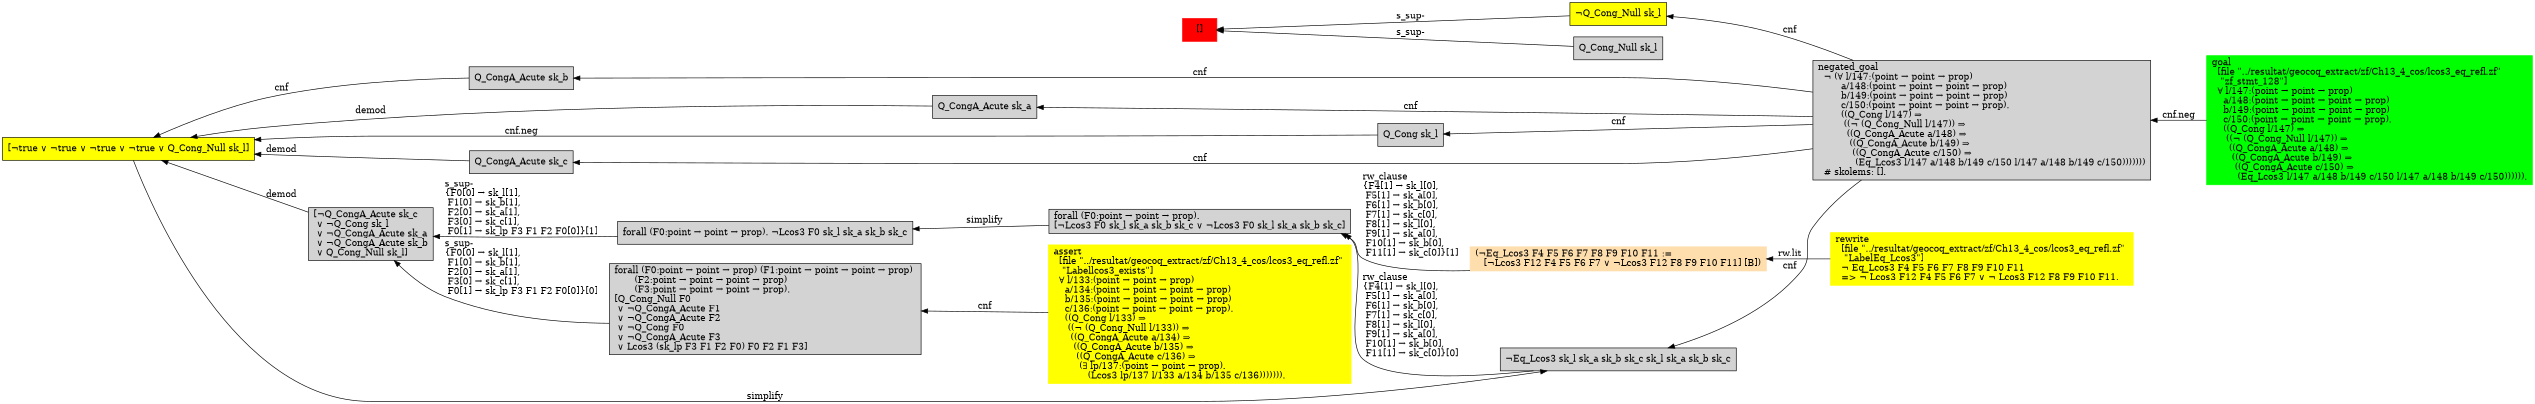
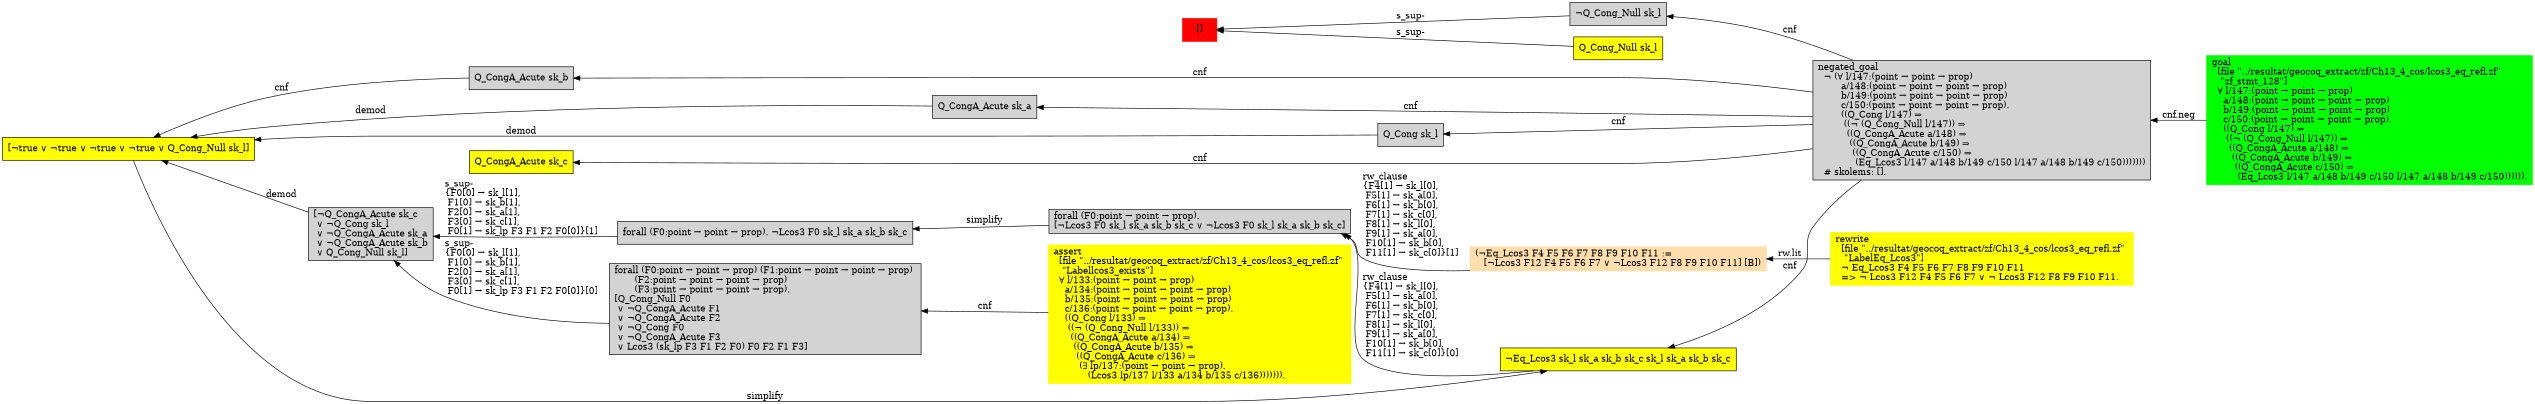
  digraph {
    rankdir=LR
    node [shape=box style=filled]
    edge [dir=back]
    n1 [color=red label="[]"]
-   n2 [label="¬Q_Cong_Null sk_l\l" fillcolor=yellow]
-   n3 [label="Q_Cong_Null sk_l\l"]
+   n2 [label="¬Q_Cong_Null sk_l\l"]
+   n3 [label="Q_Cong_Null sk_l\l" fillcolor=yellow]
    n4 [label="negated_goal\l  ¬ (∀ l/147:(point → point → prop) \l        a/148:(point → point → point → prop) \l        b/149:(point → point → point → prop) \l        c/150:(point → point → point → prop).\l        ((Q_Cong l/147) ⇒\l         ((¬ (Q_Cong_Null l/147)) ⇒\l          ((Q_CongA_Acute a/148) ⇒\l           ((Q_CongA_Acute b/149) ⇒\l            ((Q_CongA_Acute c/150) ⇒\l             (Eq_Lcos3 l/147 a/148 b/149 c/150 l/147 a/148 b/149 c/150)))))))\l  # skolems: [].\l"]
    n5 [color=green label="goal\l  [file \"../resultat/geocoq_extract/zf/Ch13_4_cos/lcos3_eq_refl.zf\" \l   \"zf_stmt_128\"]\l  ∀ l/147:(point → point → prop) \l    a/148:(point → point → point → prop) \l    b/149:(point → point → point → prop) \l    c/150:(point → point → point → prop).\l    ((Q_Cong l/147) ⇒\l     ((¬ (Q_Cong_Null l/147)) ⇒\l      ((Q_CongA_Acute a/148) ⇒\l       ((Q_CongA_Acute b/149) ⇒\l        ((Q_CongA_Acute c/150) ⇒\l         (Eq_Lcos3 l/147 a/148 b/149 c/150 l/147 a/148 b/149 c/150)))))).\l"]
    n6 [fillcolor=yellow label="[¬true ∨ ¬true ∨ ¬true ∨ ¬true ∨ Q_Cong_Null sk_l]\l"]
    n7 [label="Q_CongA_Acute sk_b\l"]
    n8 [label="Q_CongA_Acute sk_a\l"]
    n9 [label="Q_Cong sk_l\l"]
-   n10 [label="Q_CongA_Acute sk_c\l"]
+   n10 [label="Q_CongA_Acute sk_c\l" fillcolor=yellow]
    n11 [label="[¬Q_CongA_Acute sk_c\l ∨ ¬Q_Cong sk_l\l ∨ ¬Q_CongA_Acute sk_a\l ∨ ¬Q_CongA_Acute sk_b\l ∨ Q_Cong_Null sk_l]\l"]
    n12 [label="forall (F0:point → point → prop). ¬Lcos3 F0 sk_l sk_a sk_b sk_c\l"]
    n13 [label="forall (F0:point → point → prop) (F1:point → point → point → prop) \l       (F2:point → point → point → prop) \l       (F3:point → point → point → prop).\l[Q_Cong_Null F0\l ∨ ¬Q_CongA_Acute F1\l ∨ ¬Q_CongA_Acute F2\l ∨ ¬Q_Cong F0\l ∨ ¬Q_CongA_Acute F3\l ∨ Lcos3 (sk_lp F3 F1 F2 F0) F0 F2 F1 F3]\l"]
    n14 [label="forall (F0:point → point → prop).\l[¬Lcos3 F0 sk_l sk_a sk_b sk_c ∨ ¬Lcos3 F0 sk_l sk_a sk_b sk_c]\l"]
    n15 [color=yellow label="assert\l  [file \"../resultat/geocoq_extract/zf/Ch13_4_cos/lcos3_eq_refl.zf\" \l   \"Labellcos3_exists\"]\l  ∀ l/133:(point → point → prop) \l    a/134:(point → point → point → prop) \l    b/135:(point → point → point → prop) \l    c/136:(point → point → point → prop).\l    ((Q_Cong l/133) ⇒\l     ((¬ (Q_Cong_Null l/133)) ⇒\l      ((Q_CongA_Acute a/134) ⇒\l       ((Q_CongA_Acute b/135) ⇒\l        ((Q_CongA_Acute c/136) ⇒\l         (∃ lp/137:(point → point → prop).\l            (Lcos3 lp/137 l/133 a/134 b/135 c/136))))))).\l"]
    n16 [color=navajowhite label="(¬Eq_Lcos3 F4 F5 F6 F7 F8 F9 F10 F11 :=\l   [¬Lcos3 F12 F4 F5 F6 F7 ∨ ¬Lcos3 F12 F8 F9 F10 F11] [B])\l"]
-   n17 [label="¬Eq_Lcos3 sk_l sk_a sk_b sk_c sk_l sk_a sk_b sk_c\l"]
+   n17 [label="¬Eq_Lcos3 sk_l sk_a sk_b sk_c sk_l sk_a sk_b sk_c\l" fillcolor=yellow]
    n18 [color=yellow label="rewrite\l  [file \"../resultat/geocoq_extract/zf/Ch13_4_cos/lcos3_eq_refl.zf\" \l   \"LabelEq_Lcos3\"]\l  ¬ Eq_Lcos3 F4 F5 F6 F7 F8 F9 F10 F11\l  =\> ¬ Lcos3 F12 F4 F5 F6 F7 ∨ ¬ Lcos3 F12 F8 F9 F10 F11.\l"]
    n1 -> n2 [label="s_sup-\l"]
    n1 -> n3 [label="s_sup-\l"]
    n2 -> n4 [label=cnf]
    n4 -> n5 [label="cnf.neg"]
    n6 -> n7 [label=cnf]
    n6 -> n8 [label=demod]
-   n6 -> n9 [label="cnf.neg"]
-   n6 -> n10 [label=demod]
+   n6 -> n9 [label=demod]
    n6 -> n11 [label=demod]
    n7 -> n4 [label=cnf]
    n8 -> n4 [label=cnf]
    n9 -> n4 [label=cnf]
    n10 -> n4 [label=cnf]
    n11 -> n12 [label="s_sup-\l\{F0[0] → sk_l[1], \l F1[0] → sk_b[1], \l F2[0] → sk_a[1], \l F3[0] → sk_c[1], \l F0[1] → sk_lp F3 F1 F2 F0[0]\}[1]\l"]
    n11 -> n13 [label="s_sup-\l\{F0[0] → sk_l[1], \l F1[0] → sk_b[1], \l F2[0] → sk_a[1], \l F3[0] → sk_c[1], \l F0[1] → sk_lp F3 F1 F2 F0[0]\}[0]\l"]
    n12 -> n14 [label=simplify]
    n13 -> n15 [label=cnf]
    n14 -> n16 [label="rw_clause\l\{F4[1] → sk_l[0], \l F5[1] → sk_a[0], \l F6[1] → sk_b[0], \l F7[1] → sk_c[0], \l F8[1] → sk_l[0], \l F9[1] → sk_a[0], \l F10[1] → sk_b[0], \l F11[1] → sk_c[0]\}[1]\l"]
    n14 -> n17 [label="rw_clause\l\{F4[1] → sk_l[0], \l F5[1] → sk_a[0], \l F6[1] → sk_b[0], \l F7[1] → sk_c[0], \l F8[1] → sk_l[0], \l F9[1] → sk_a[0], \l F10[1] → sk_b[0], \l F11[1] → sk_c[0]\}[0]\l"]
    n16 -> n18 [label="rw.lit"]
    n17 -> n4 [label=cnf]
    n17 -> n6 [label=simplify]
  }
